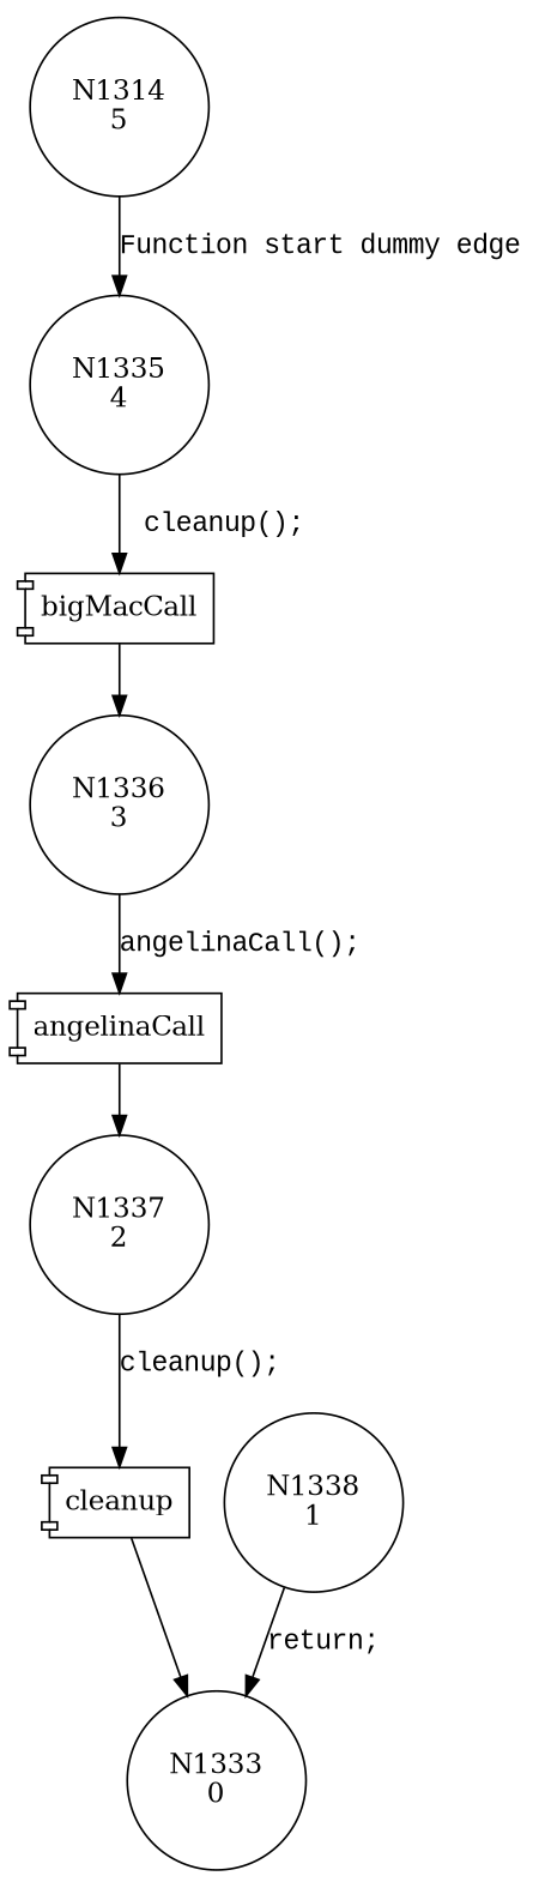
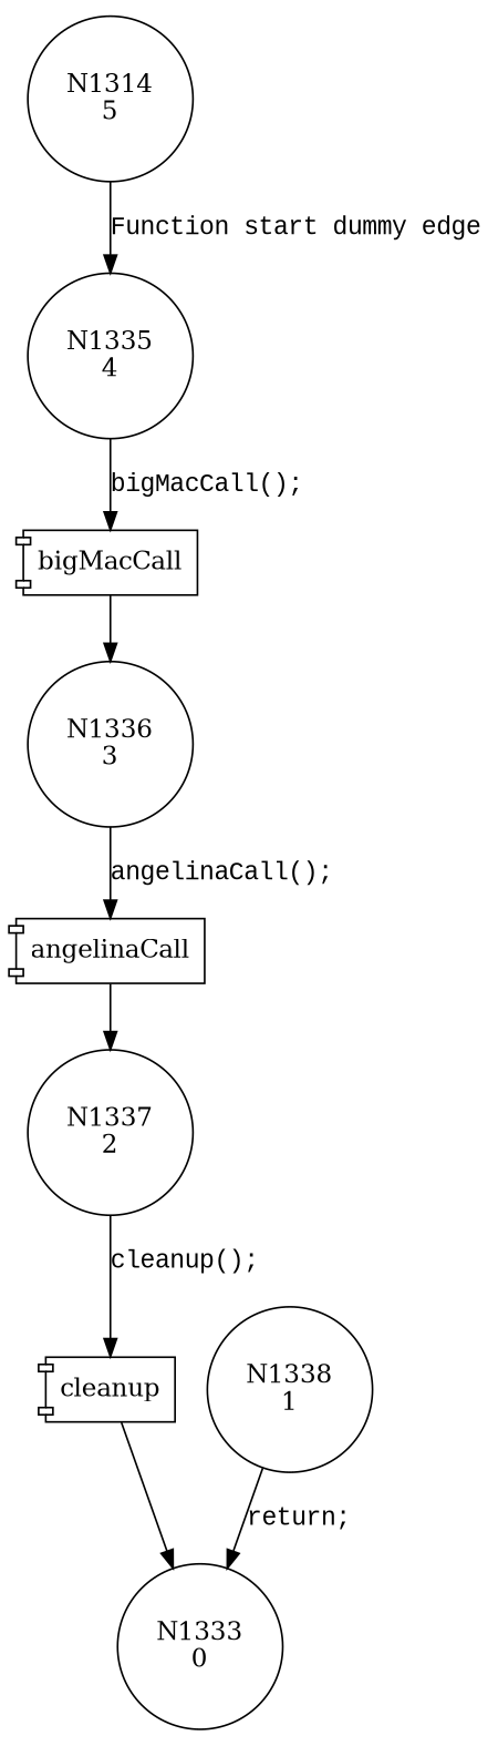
  digraph {
    node [shape=circle]
    edge [fontname="Courier New"]
    n1 [label="N1314\n5"]
    n2 [label="N1335\n4"]
    n3 [label=bigMacCall shape=component]
    n4 [label="N1336\n3"]
    n5 [label=angelinaCall shape=component]
    n6 [label="N1337\n2"]
    n7 [label=cleanup shape=component]
    n8 [label="N1333\n0"]
    n9 [label="N1338\n1"]
    n1 -> n2 [label="Function start dummy edge"]
-   n2 -> n3 [label="cleanup();"]
+   n2 -> n3 [label="bigMacCall();"]
    n3 -> n4
    n4 -> n5 [label="angelinaCall();"]
    n5 -> n6
    n6 -> n7 [label="cleanup();"]
    n7 -> n8
    n9 -> n8 [label="return;"]
  }
